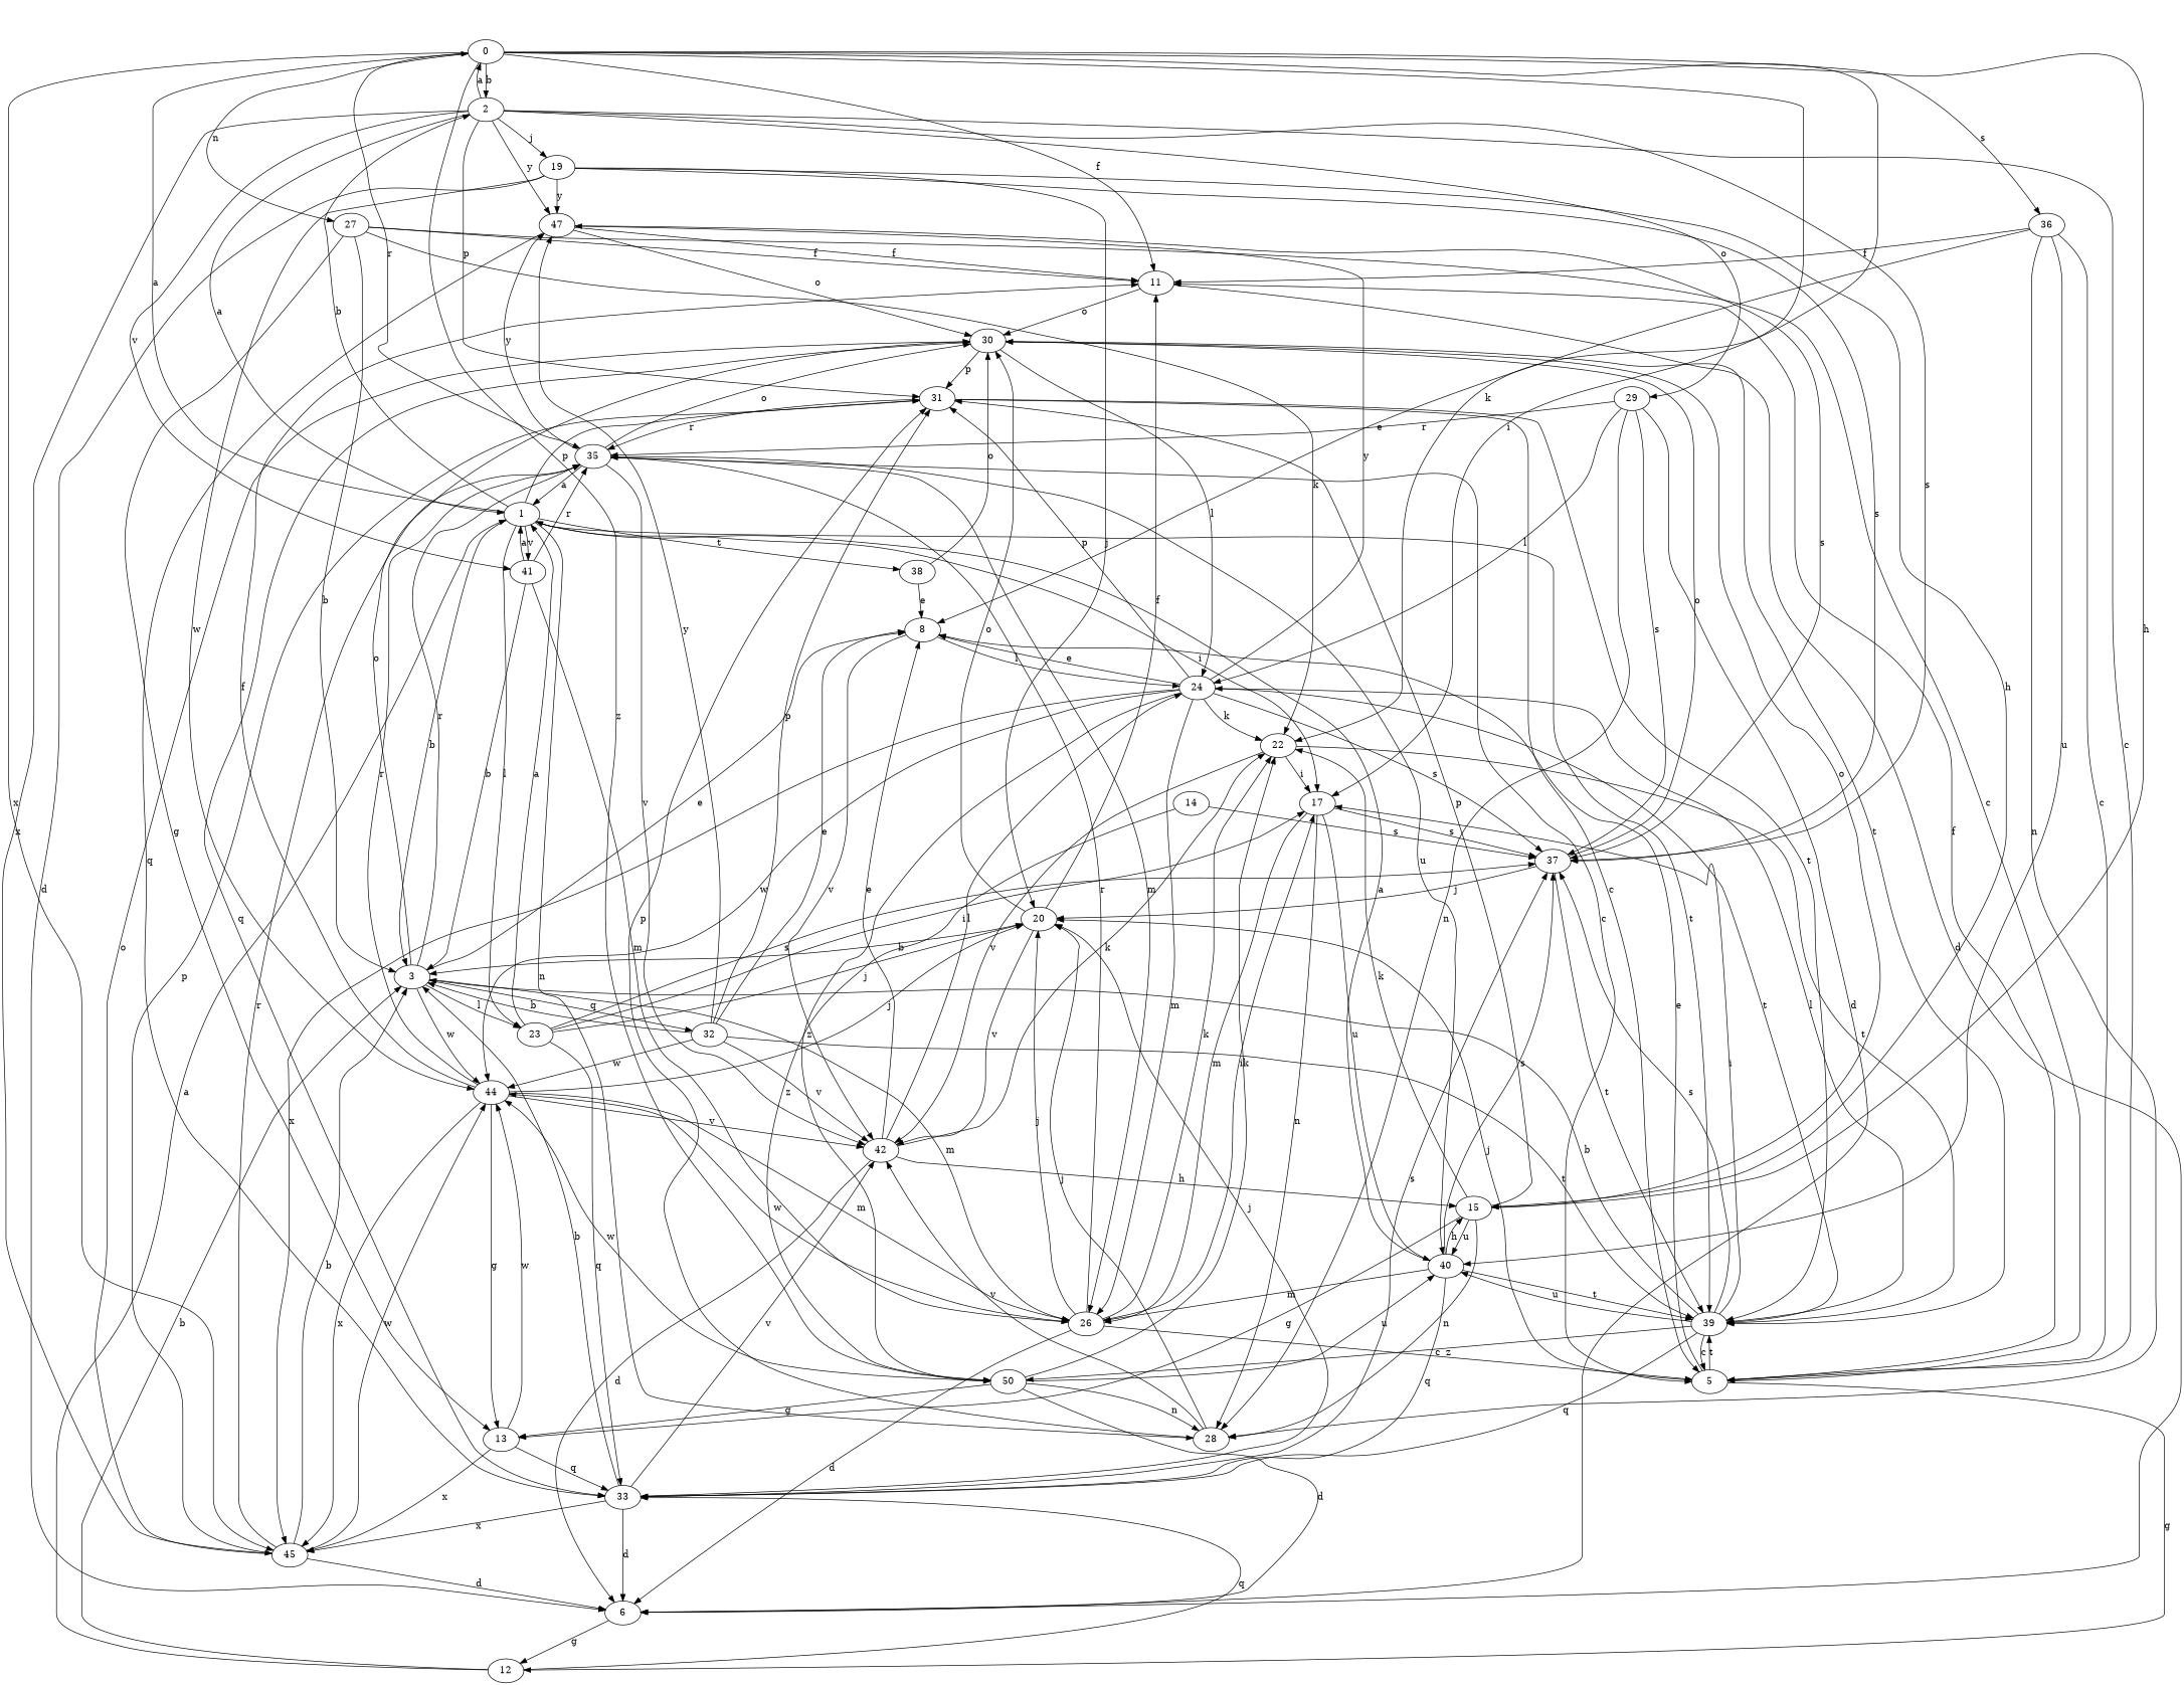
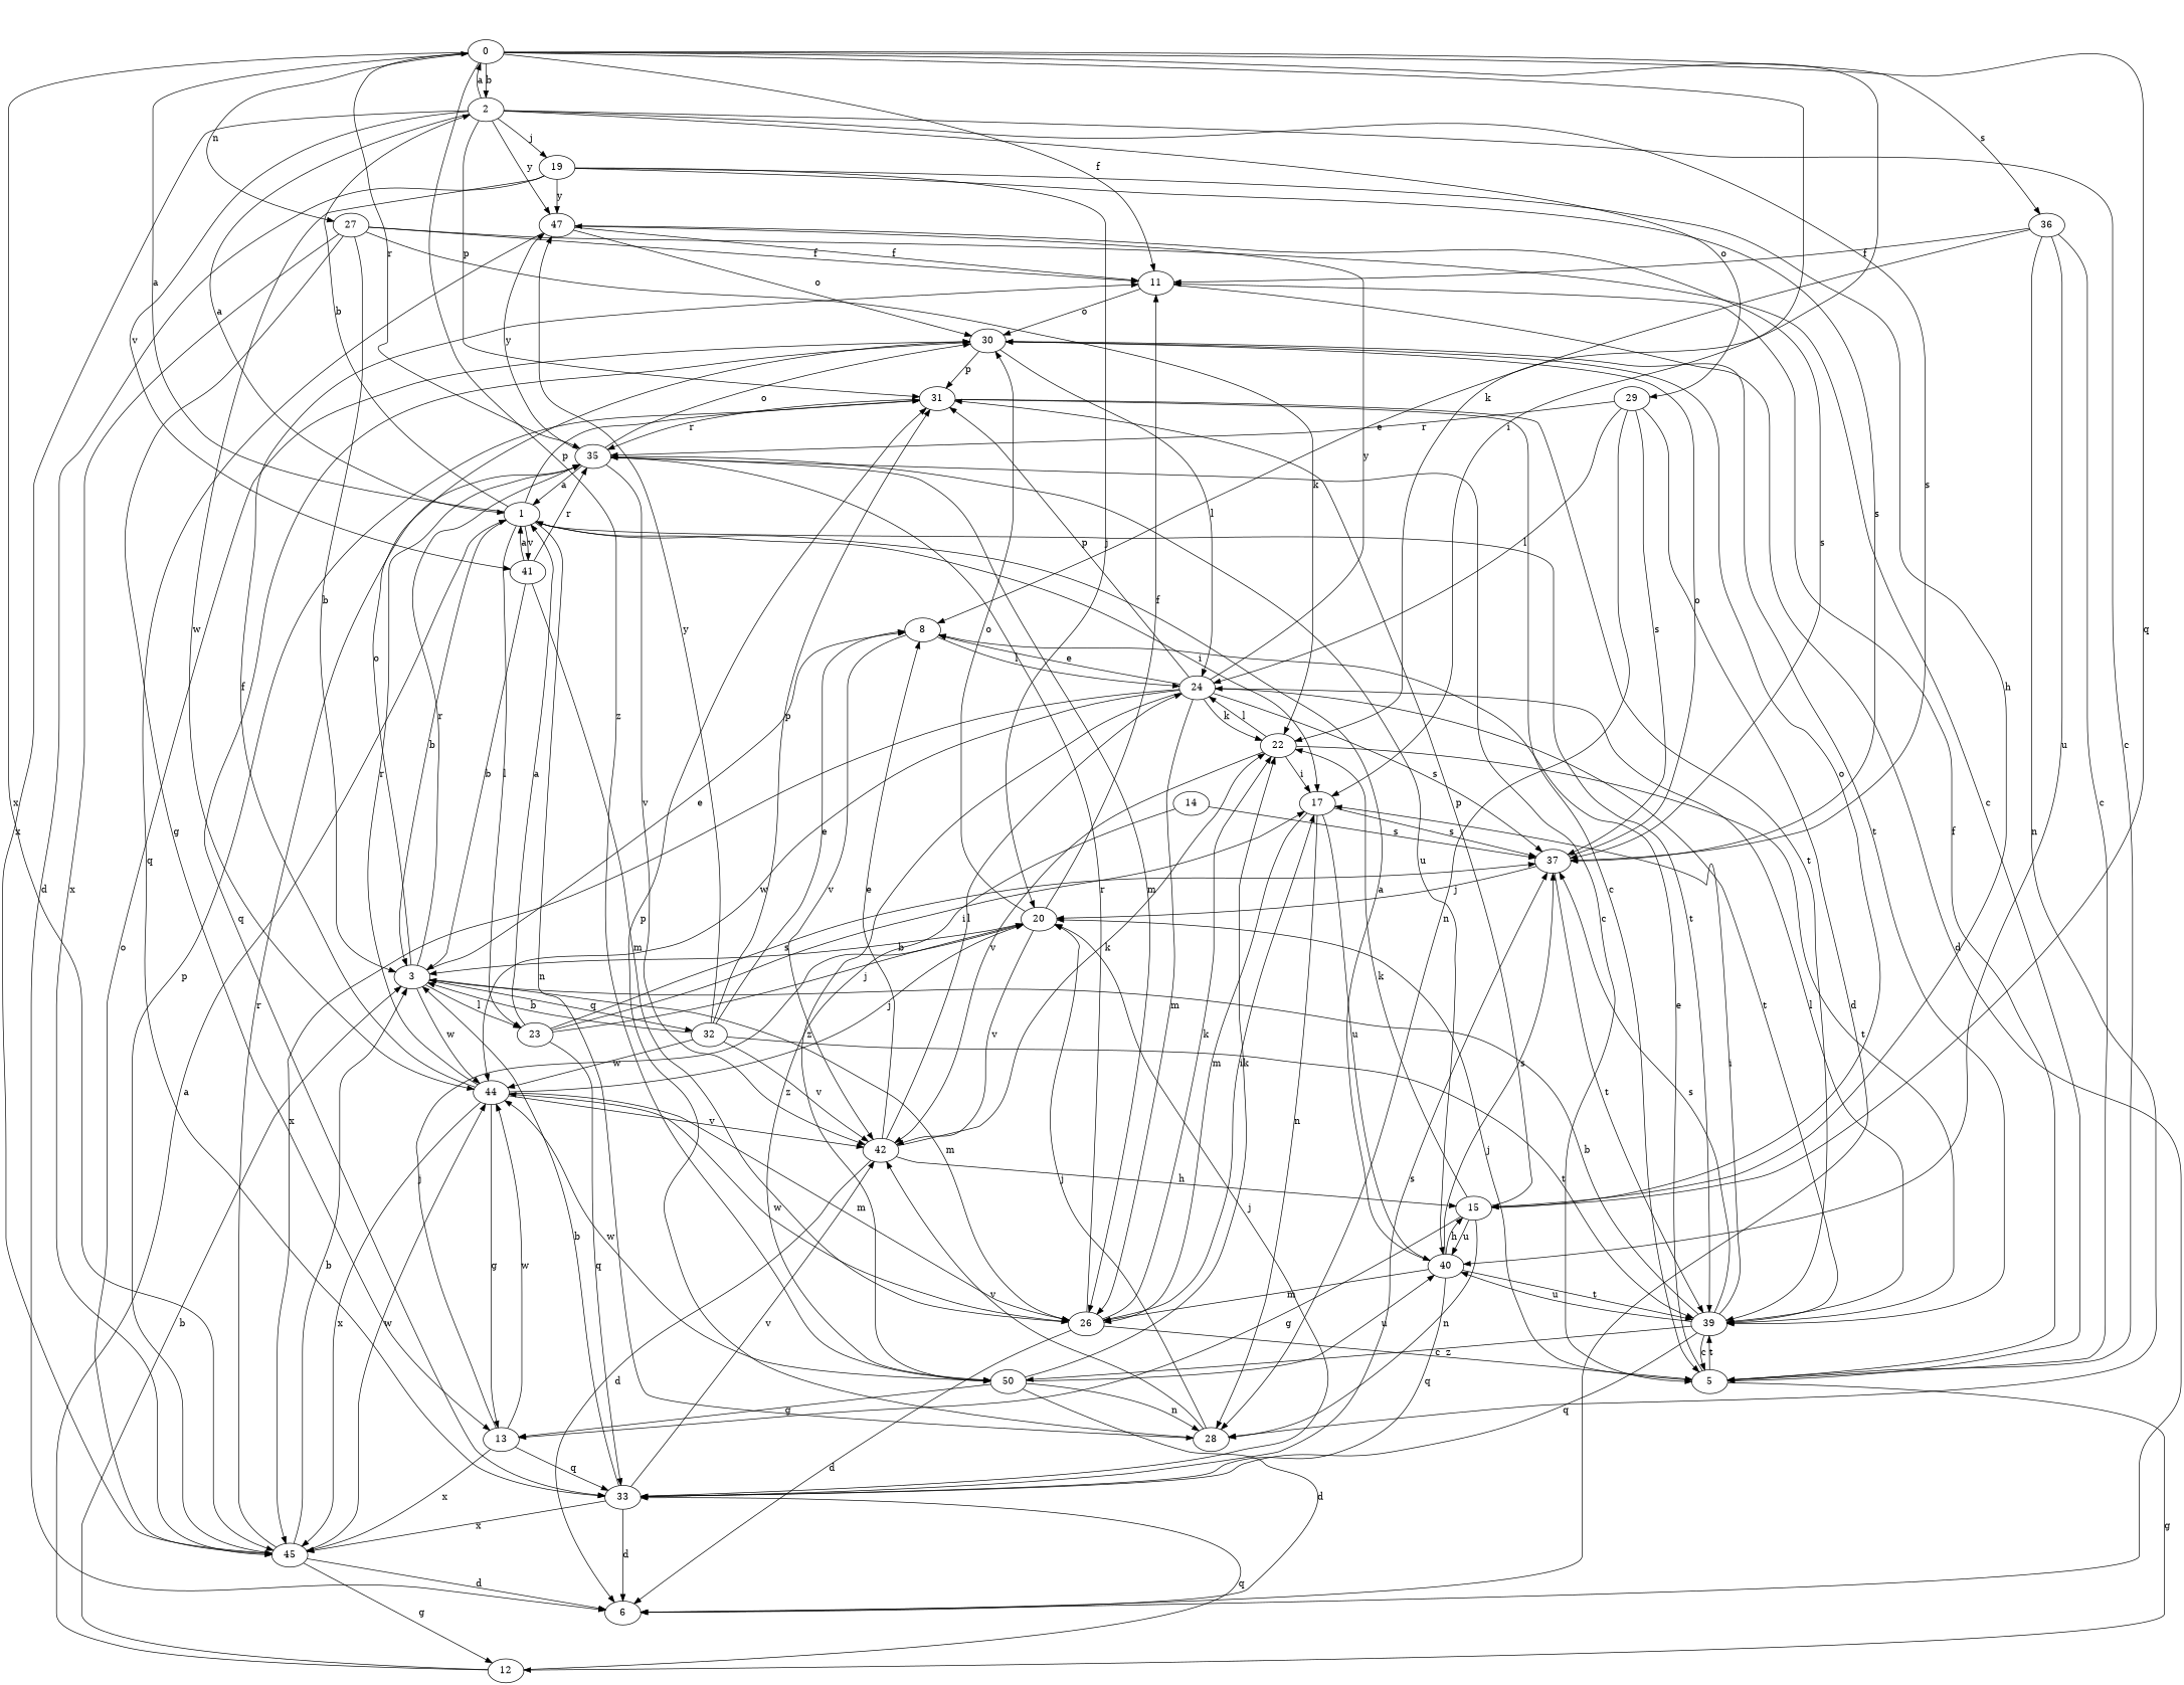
  strict digraph {
    0
    2
    11
    15
    17
    22
    27
    35
    36
    45
    50
    1
    31
    41
    5
    19
    29
    37
    47
    30
    6
    14
    28
    13
    40
    26
    39
    24
    42
    3
    8
    44
    23
-   38
    32
    20
    33
    12
    0 -> 2 [label=b]
    0 -> 11 [label=f]
-   0 -> 15 [label=h]
+   0 -> 15 [label=q]
    0 -> 17 [label=i]
    0 -> 22 [label=k]
    0 -> 27 [label=n]
    0 -> 35 [label=r]
    0 -> 36 [label=s]
    0 -> 45 [label=x]
    0 -> 50 [label=z]
    2 -> 0 [label=a]
    2 -> 45 [label=x]
    2 -> 1 [label=a]
    2 -> 31 [label=p]
    2 -> 41 [label=v]
    2 -> 5 [label=c]
    2 -> 19 [label=j]
    2 -> 29 [label=o]
    2 -> 37 [label=s]
    2 -> 47 [label=y]
    11 -> 30 [label=o]
    11 -> 6 [label=d]
    15 -> 22 [label=k]
    15 -> 31 [label=p]
    15 -> 30 [label=o]
    15 -> 28 [label=n]
    15 -> 13 [label=g]
    15 -> 40 [label=u]
    17 -> 37 [label=s]
    17 -> 28 [label=n]
    17 -> 40 [label=u]
    17 -> 26 [label=m]
    22 -> 17 [label=i]
    22 -> 39 [label=t]
+   22 -> 24 [label=l]
    22 -> 42 [label=v]
    27 -> 11 [label=f]
    27 -> 22 [label=k]
+   27 -> 45 [label=x]
    27 -> 5 [label=c]
    27 -> 13 [label=g]
    27 -> 3 [label=b]
    35 -> 1 [label=a]
    35 -> 5 [label=c]
    35 -> 47 [label=y]
    35 -> 30 [label=o]
    35 -> 40 [label=u]
    35 -> 26 [label=m]
    35 -> 42 [label=v]
    36 -> 11 [label=f]
    36 -> 5 [label=c]
    36 -> 28 [label=n]
    36 -> 40 [label=u]
    36 -> 8 [label=e]
    45 -> 35 [label=r]
    45 -> 31 [label=p]
    45 -> 30 [label=o]
    45 -> 6 [label=d]
    45 -> 3 [label=b]
    45 -> 44 [label=w]
    50 -> 22 [label=k]
    50 -> 6 [label=d]
    50 -> 28 [label=n]
    50 -> 13 [label=g]
    50 -> 40 [label=u]
    50 -> 44 [label=w]
    1 -> 0 [label=a]
    1 -> 2 [label=b]
    1 -> 17 [label=i]
    1 -> 31 [label=p]
    1 -> 41 [label=v]
    1 -> 28 [label=n]
    1 -> 39 [label=t]
    1 -> 3 [label=b]
    1 -> 23 [label=l]
-   1 -> 38 [label=t]
    31 -> 35 [label=r]
    31 -> 5 [label=c]
    31 -> 39 [label=t]
    41 -> 35 [label=r]
    41 -> 1 [label=a]
    41 -> 26 [label=m]
    41 -> 3 [label=b]
    5 -> 11 [label=f]
    5 -> 39 [label=t]
    5 -> 8 [label=e]
    5 -> 20 [label=j]
    5 -> 12 [label=g]
    19 -> 15 [label=h]
    19 -> 37 [label=s]
    19 -> 47 [label=y]
    19 -> 6 [label=d]
    19 -> 44 [label=w]
    19 -> 20 [label=j]
    29 -> 35 [label=r]
    29 -> 37 [label=s]
    29 -> 6 [label=d]
    29 -> 28 [label=n]
    29 -> 24 [label=l]
    37 -> 30 [label=o]
    37 -> 39 [label=t]
    37 -> 20 [label=j]
    47 -> 11 [label=f]
    47 -> 37 [label=s]
    47 -> 30 [label=o]
    47 -> 33 [label=q]
    30 -> 31 [label=p]
    30 -> 39 [label=t]
    30 -> 24 [label=l]
    30 -> 33 [label=q]
-   6 -> 12 [label=g]
+   45 -> 12 [label=g]
    14 -> 50 [label=z]
    14 -> 37 [label=s]
    28 -> 31 [label=p]
    28 -> 42 [label=v]
    28 -> 20 [label=j]
    13 -> 45 [label=x]
    13 -> 44 [label=w]
    13 -> 33 [label=q]
    40 -> 15 [label=h]
    40 -> 1 [label=a]
    40 -> 37 [label=s]
    40 -> 26 [label=m]
    40 -> 39 [label=t]
    40 -> 33 [label=q]
    26 -> 17 [label=i]
    26 -> 22 [label=k]
    26 -> 35 [label=r]
    26 -> 5 [label=c]
    26 -> 6 [label=d]
    26 -> 44 [label=w]
-   26 -> 20 [label=j]
+   13 -> 20 [label=j]
    39 -> 17 [label=i]
    39 -> 50 [label=z]
    39 -> 5 [label=c]
    39 -> 37 [label=s]
    39 -> 40 [label=u]
    39 -> 24 [label=l]
    39 -> 3 [label=b]
    39 -> 33 [label=q]
    24 -> 22 [label=k]
    24 -> 45 [label=x]
    24 -> 50 [label=z]
    24 -> 31 [label=p]
    24 -> 37 [label=s]
    24 -> 47 [label=y]
    24 -> 26 [label=m]
    24 -> 39 [label=t]
    24 -> 8 [label=e]
    24 -> 44 [label=w]
    42 -> 15 [label=h]
    42 -> 22 [label=k]
    42 -> 6 [label=d]
    42 -> 24 [label=l]
    42 -> 8 [label=e]
    3 -> 35 [label=r]
    3 -> 30 [label=o]
    3 -> 26 [label=m]
    3 -> 8 [label=e]
    3 -> 44 [label=w]
    3 -> 23 [label=l]
    3 -> 32 [label=q]
    8 -> 24 [label=l]
    8 -> 42 [label=v]
    44 -> 11 [label=f]
    44 -> 35 [label=r]
    44 -> 45 [label=x]
    44 -> 13 [label=g]
    44 -> 26 [label=m]
    44 -> 42 [label=v]
    44 -> 20 [label=j]
    23 -> 17 [label=i]
    23 -> 1 [label=a]
    23 -> 37 [label=s]
    23 -> 20 [label=j]
    23 -> 33 [label=q]
-   38 -> 30 [label=o]
-   38 -> 8 [label=e]
    32 -> 31 [label=p]
    32 -> 47 [label=y]
    32 -> 39 [label=t]
    32 -> 42 [label=v]
    32 -> 3 [label=b]
    32 -> 8 [label=e]
    32 -> 44 [label=w]
    20 -> 11 [label=f]
    20 -> 30 [label=o]
    20 -> 42 [label=v]
    20 -> 3 [label=b]
    33 -> 45 [label=x]
    33 -> 37 [label=s]
    33 -> 6 [label=d]
    33 -> 42 [label=v]
    33 -> 3 [label=b]
    33 -> 20 [label=j]
    12 -> 1 [label=a]
    12 -> 3 [label=b]
    12 -> 33 [label=q]
  }
